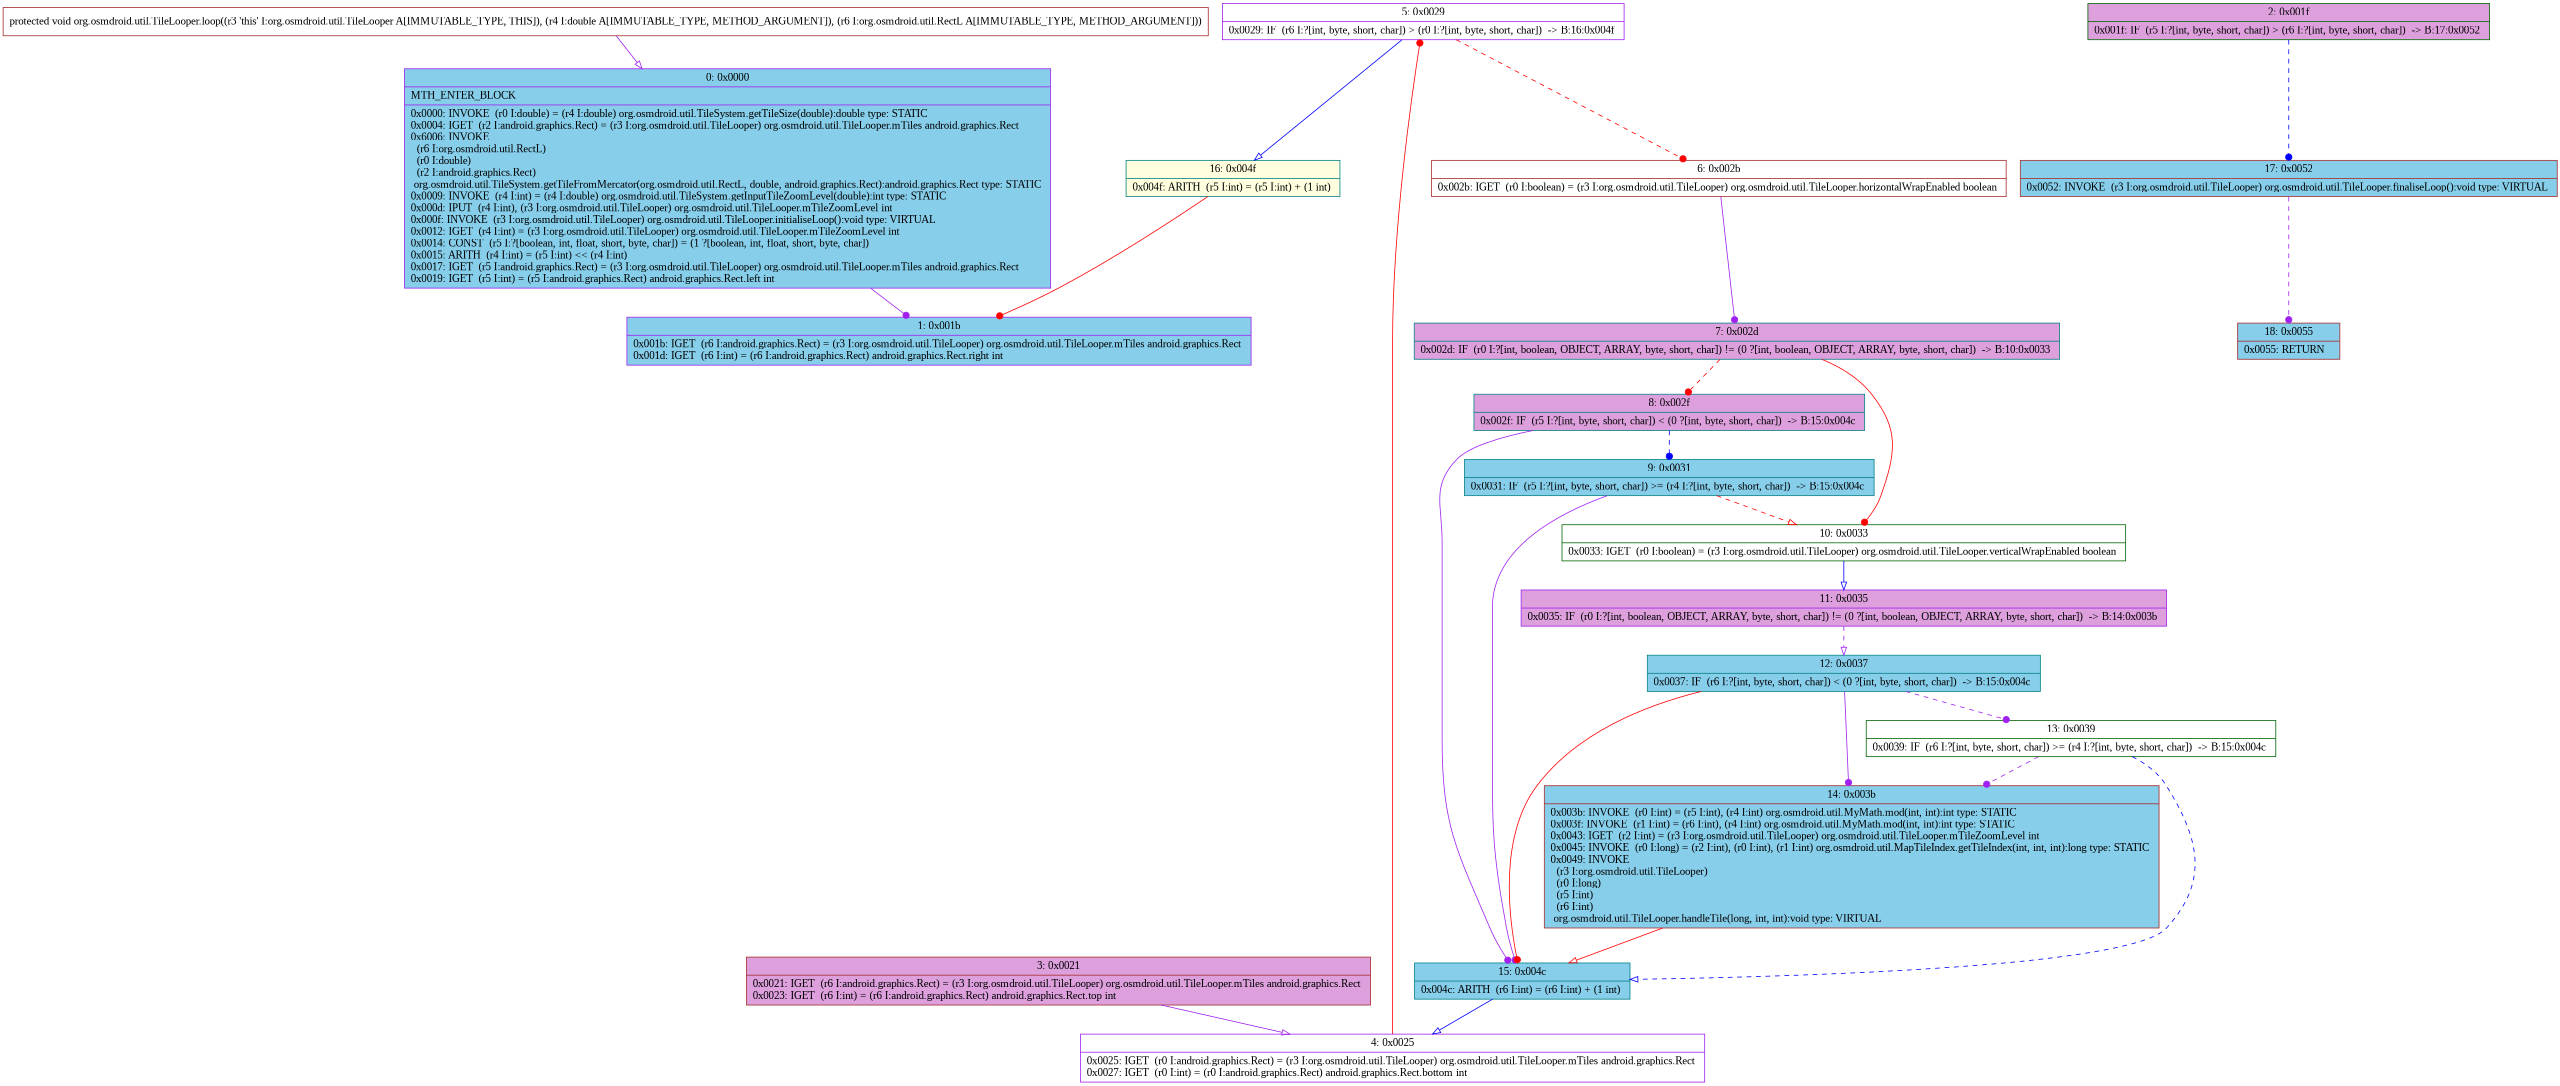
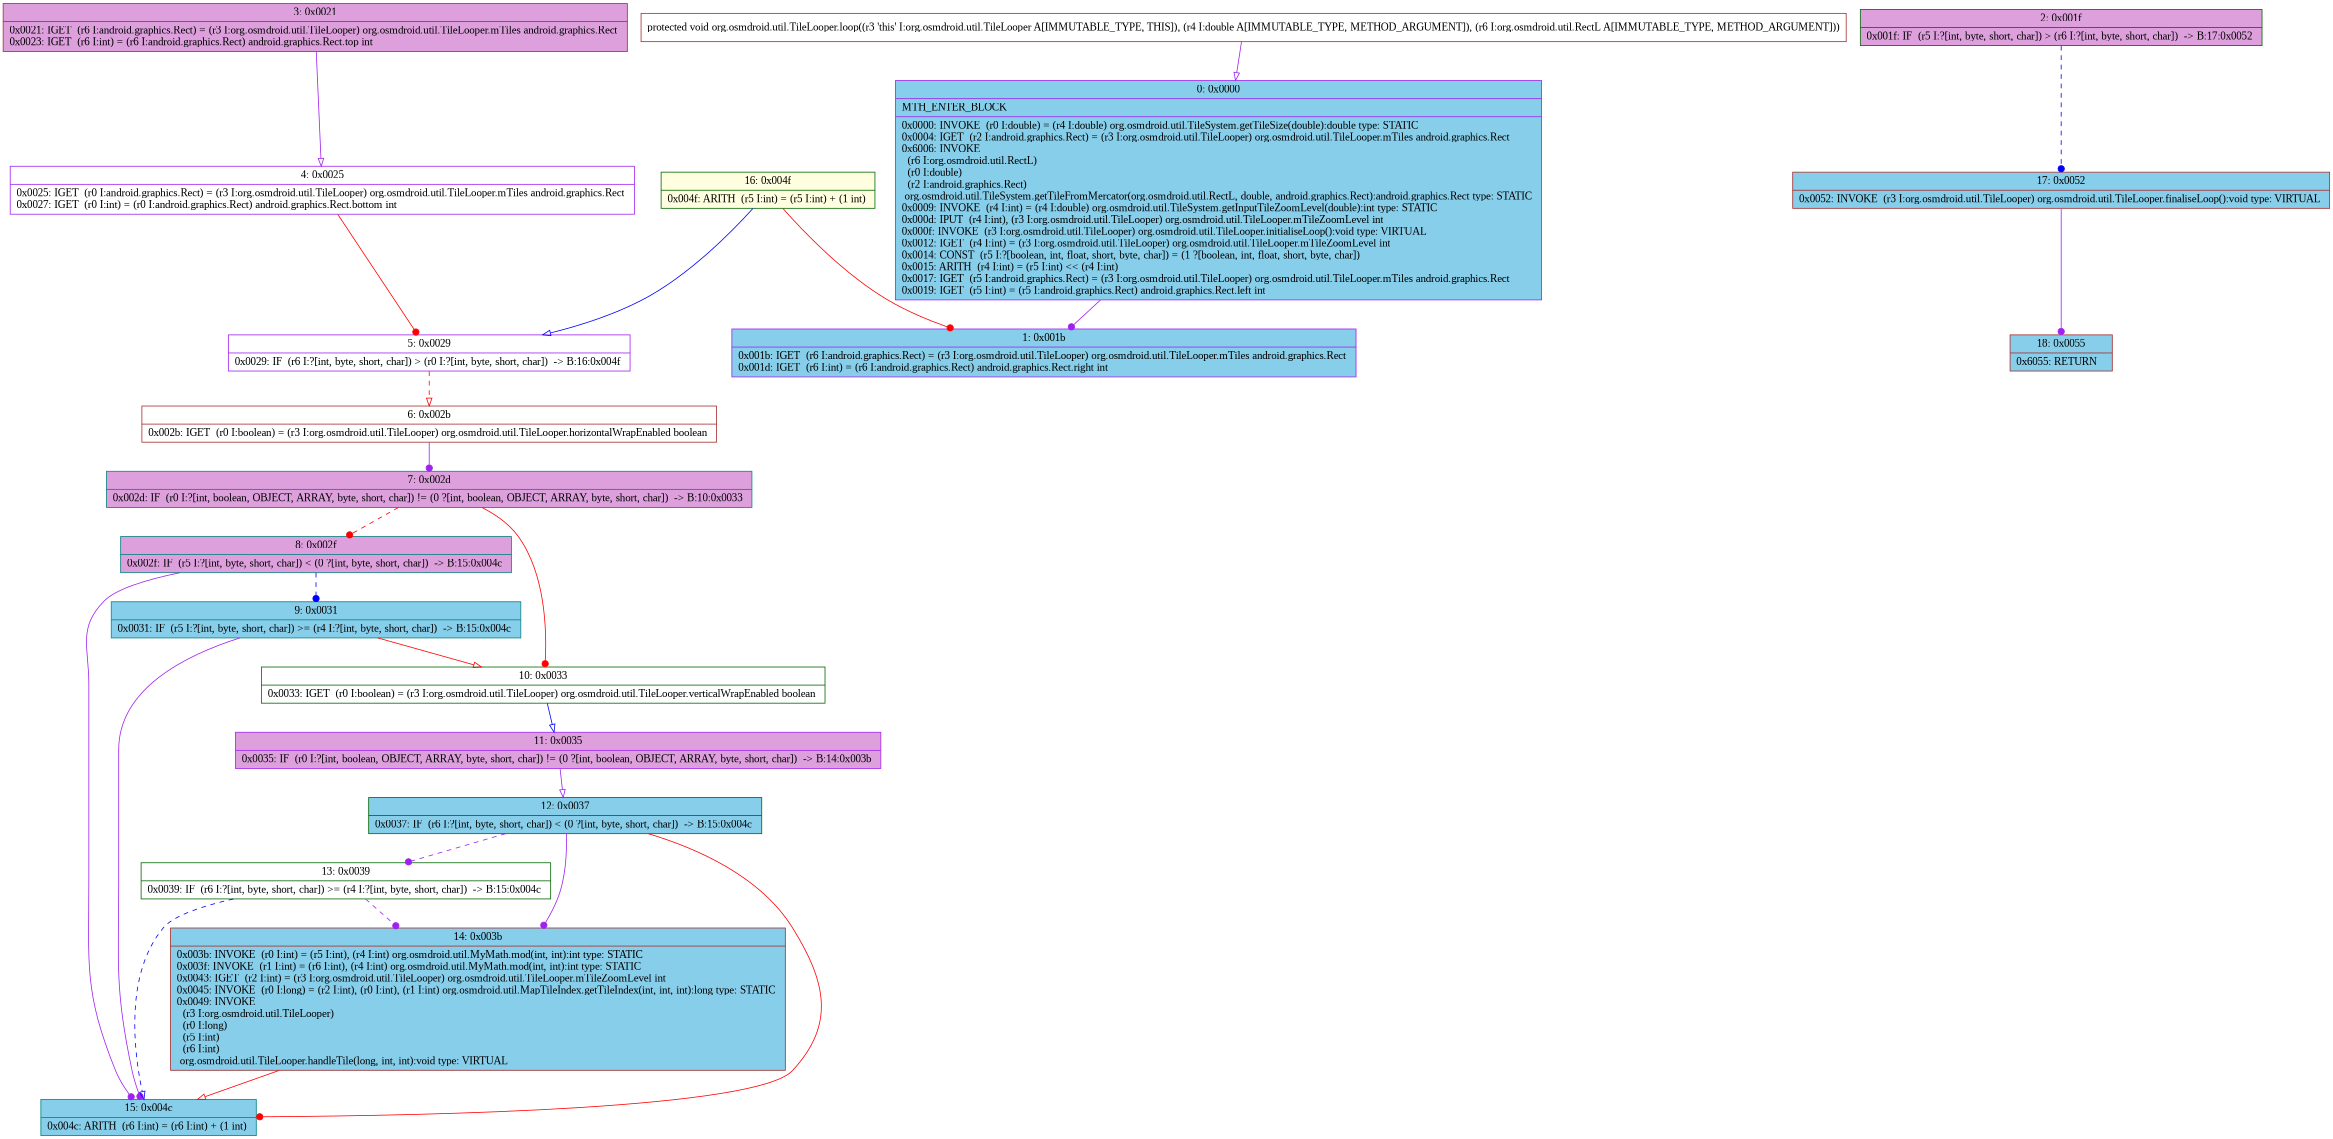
  digraph {
    fontname="Liberation Serif"
    node [color=brown fillcolor=skyblue fontname="Liberation Serif" shape=record style=filled]
    edge [arrowhead=dot color=purple fontname="Liberation Serif"]
    n1 [color=purple label="{0\:\ 0x0000|MTH_ENTER_BLOCK\l|0x0000: INVOKE  (r0 I:double) = (r4 I:double) org.osmdroid.util.TileSystem.getTileSize(double):double type: STATIC \l0x0004: IGET  (r2 I:android.graphics.Rect) = (r3 I:org.osmdroid.util.TileLooper) org.osmdroid.util.TileLooper.mTiles android.graphics.Rect \l0x6006: INVOKE  \l  (r6 I:org.osmdroid.util.RectL)\l  (r0 I:double)\l  (r2 I:android.graphics.Rect)\l org.osmdroid.util.TileSystem.getTileFromMercator(org.osmdroid.util.RectL, double, android.graphics.Rect):android.graphics.Rect type: STATIC \l0x0009: INVOKE  (r4 I:int) = (r4 I:double) org.osmdroid.util.TileSystem.getInputTileZoomLevel(double):int type: STATIC \l0x000d: IPUT  (r4 I:int), (r3 I:org.osmdroid.util.TileLooper) org.osmdroid.util.TileLooper.mTileZoomLevel int \l0x000f: INVOKE  (r3 I:org.osmdroid.util.TileLooper) org.osmdroid.util.TileLooper.initialiseLoop():void type: VIRTUAL \l0x0012: IGET  (r4 I:int) = (r3 I:org.osmdroid.util.TileLooper) org.osmdroid.util.TileLooper.mTileZoomLevel int \l0x0014: CONST  (r5 I:?[boolean, int, float, short, byte, char]) = (1 ?[boolean, int, float, short, byte, char]) \l0x0015: ARITH  (r4 I:int) = (r5 I:int) \<\< (r4 I:int) \l0x0017: IGET  (r5 I:android.graphics.Rect) = (r3 I:org.osmdroid.util.TileLooper) org.osmdroid.util.TileLooper.mTiles android.graphics.Rect \l0x0019: IGET  (r5 I:int) = (r5 I:android.graphics.Rect) android.graphics.Rect.left int \l}"]
    n2 [color=purple label="{1\:\ 0x001b|0x001b: IGET  (r6 I:android.graphics.Rect) = (r3 I:org.osmdroid.util.TileLooper) org.osmdroid.util.TileLooper.mTiles android.graphics.Rect \l0x001d: IGET  (r6 I:int) = (r6 I:android.graphics.Rect) android.graphics.Rect.right int \l}"]
    n3 [color=darkgreen fillcolor=plum label="{2\:\ 0x001f|0x001f: IF  (r5 I:?[int, byte, short, char]) \> (r6 I:?[int, byte, short, char])  \-\> B:17:0x0052 \l}"]
    n4 [label="{17\:\ 0x0052|0x0052: INVOKE  (r3 I:org.osmdroid.util.TileLooper) org.osmdroid.util.TileLooper.finaliseLoop():void type: VIRTUAL \l}"]
    n5 [fillcolor=plum label="{3\:\ 0x0021|0x0021: IGET  (r6 I:android.graphics.Rect) = (r3 I:org.osmdroid.util.TileLooper) org.osmdroid.util.TileLooper.mTiles android.graphics.Rect \l0x0023: IGET  (r6 I:int) = (r6 I:android.graphics.Rect) android.graphics.Rect.top int \l}"]
    n6 [color=purple fillcolor=white label="{4\:\ 0x0025|0x0025: IGET  (r0 I:android.graphics.Rect) = (r3 I:org.osmdroid.util.TileLooper) org.osmdroid.util.TileLooper.mTiles android.graphics.Rect \l0x0027: IGET  (r0 I:int) = (r0 I:android.graphics.Rect) android.graphics.Rect.bottom int \l}"]
-   n7 [label="{18\:\ 0x0055|0x0055: RETURN   \l}"]
+   n7 [label="{18\:\ 0x0055|0x6055: RETURN   \l}"]
    n8 [color=purple fillcolor=white label="{5\:\ 0x0029|0x0029: IF  (r6 I:?[int, byte, short, char]) \> (r0 I:?[int, byte, short, char])  \-\> B:16:0x004f \l}"]
    n9 [fillcolor=white label="{6\:\ 0x002b|0x002b: IGET  (r0 I:boolean) = (r3 I:org.osmdroid.util.TileLooper) org.osmdroid.util.TileLooper.horizontalWrapEnabled boolean \l}"]
-   n10 [color=teal fillcolor=lightyellow label="{16\:\ 0x004f|0x004f: ARITH  (r5 I:int) = (r5 I:int) + (1 int) \l}"]
+   n10 [color=darkgreen fillcolor=lightyellow label="{16\:\ 0x004f|0x004f: ARITH  (r5 I:int) = (r5 I:int) + (1 int) \l}"]
    n11 [color=teal fillcolor=plum label="{7\:\ 0x002d|0x002d: IF  (r0 I:?[int, boolean, OBJECT, ARRAY, byte, short, char]) != (0 ?[int, boolean, OBJECT, ARRAY, byte, short, char])  \-\> B:10:0x0033 \l}"]
    n12 [color=teal fillcolor=plum label="{8\:\ 0x002f|0x002f: IF  (r5 I:?[int, byte, short, char]) \< (0 ?[int, byte, short, char])  \-\> B:15:0x004c \l}"]
    n13 [color=darkgreen fillcolor=white label="{10\:\ 0x0033|0x0033: IGET  (r0 I:boolean) = (r3 I:org.osmdroid.util.TileLooper) org.osmdroid.util.TileLooper.verticalWrapEnabled boolean \l}"]
    n14 [color=teal label="{9\:\ 0x0031|0x0031: IF  (r5 I:?[int, byte, short, char]) \>= (r4 I:?[int, byte, short, char])  \-\> B:15:0x004c \l}"]
    n15 [color=teal label="{15\:\ 0x004c|0x004c: ARITH  (r6 I:int) = (r6 I:int) + (1 int) \l}"]
    n16 [color=purple fillcolor=plum label="{11\:\ 0x0035|0x0035: IF  (r0 I:?[int, boolean, OBJECT, ARRAY, byte, short, char]) != (0 ?[int, boolean, OBJECT, ARRAY, byte, short, char])  \-\> B:14:0x003b \l}"]
-   n17 [color=teal label="{12\:\ 0x0037|0x0037: IF  (r6 I:?[int, byte, short, char]) \< (0 ?[int, byte, short, char])  \-\> B:15:0x004c \l}"]
+   n17 [color=darkgreen label="{12\:\ 0x0037|0x0037: IF  (r6 I:?[int, byte, short, char]) \< (0 ?[int, byte, short, char])  \-\> B:15:0x004c \l}"]
    n18 [label="{14\:\ 0x003b|0x003b: INVOKE  (r0 I:int) = (r5 I:int), (r4 I:int) org.osmdroid.util.MyMath.mod(int, int):int type: STATIC \l0x003f: INVOKE  (r1 I:int) = (r6 I:int), (r4 I:int) org.osmdroid.util.MyMath.mod(int, int):int type: STATIC \l0x0043: IGET  (r2 I:int) = (r3 I:org.osmdroid.util.TileLooper) org.osmdroid.util.TileLooper.mTileZoomLevel int \l0x0045: INVOKE  (r0 I:long) = (r2 I:int), (r0 I:int), (r1 I:int) org.osmdroid.util.MapTileIndex.getTileIndex(int, int, int):long type: STATIC \l0x0049: INVOKE  \l  (r3 I:org.osmdroid.util.TileLooper)\l  (r0 I:long)\l  (r5 I:int)\l  (r6 I:int)\l org.osmdroid.util.TileLooper.handleTile(long, int, int):void type: VIRTUAL \l}"]
    n19 [color=darkgreen fillcolor=white label="{13\:\ 0x0039|0x0039: IF  (r6 I:?[int, byte, short, char]) \>= (r4 I:?[int, byte, short, char])  \-\> B:15:0x004c \l}"]
    n20 [fillcolor=white label="{protected void org.osmdroid.util.TileLooper.loop((r3 'this' I:org.osmdroid.util.TileLooper A[IMMUTABLE_TYPE, THIS]), (r4 I:double A[IMMUTABLE_TYPE, METHOD_ARGUMENT]), (r6 I:org.osmdroid.util.RectL A[IMMUTABLE_TYPE, METHOD_ARGUMENT])) }"]
    n1 -> n2
    n3 -> n4 [color=blue style=dashed]
-   n4 -> n7 [style=dashed]
+   n4 -> n7
    n5 -> n6 [arrowhead=onormal]
    n6 -> n8 [color=red]
-   n8 -> n9 [color=red style=dashed]
-   n8 -> n10 [arrowhead=onormal color=blue]
+   n8 -> n9 [arrowhead=onormal color=red style=dashed]
+   n10 -> n8 [arrowhead=onormal color=blue]
    n9 -> n11
    n10 -> n2 [color=red]
    n11 -> n12 [color=red style=dashed]
    n11 -> n13 [color=red]
    n12 -> n14 [color=blue style=dashed]
    n12 -> n15
    n13 -> n16 [arrowhead=onormal color=blue]
-   n14 -> n13 [arrowhead=onormal color=red style=dashed]
+   n14 -> n13 [arrowhead=onormal color=red style=solid]
    n14 -> n15
-   n15 -> n6 [arrowhead=onormal color=blue]
-   n16 -> n17 [arrowhead=onormal style=dashed]
+   n16 -> n17 [arrowhead=onormal style=solid]
    n17 -> n15 [color=red]
    n17 -> n18
    n17 -> n19 [style=dashed]
    n18 -> n15 [arrowhead=onormal color=red]
    n19 -> n15 [arrowhead=onormal color=blue style=dashed]
    n19 -> n18 [style=dashed]
    n20 -> n1 [arrowhead=onormal]
  }
